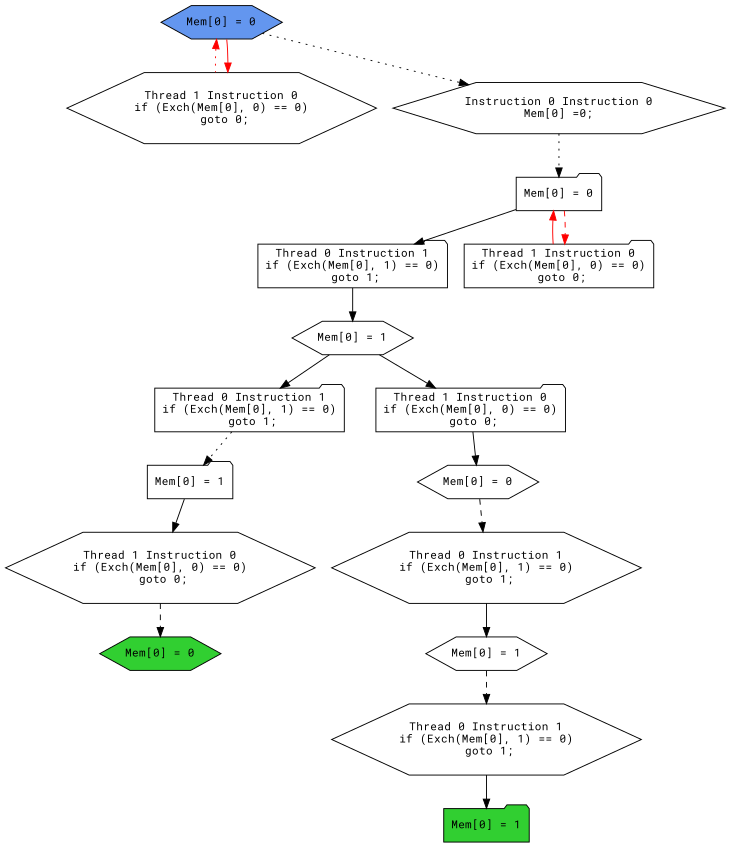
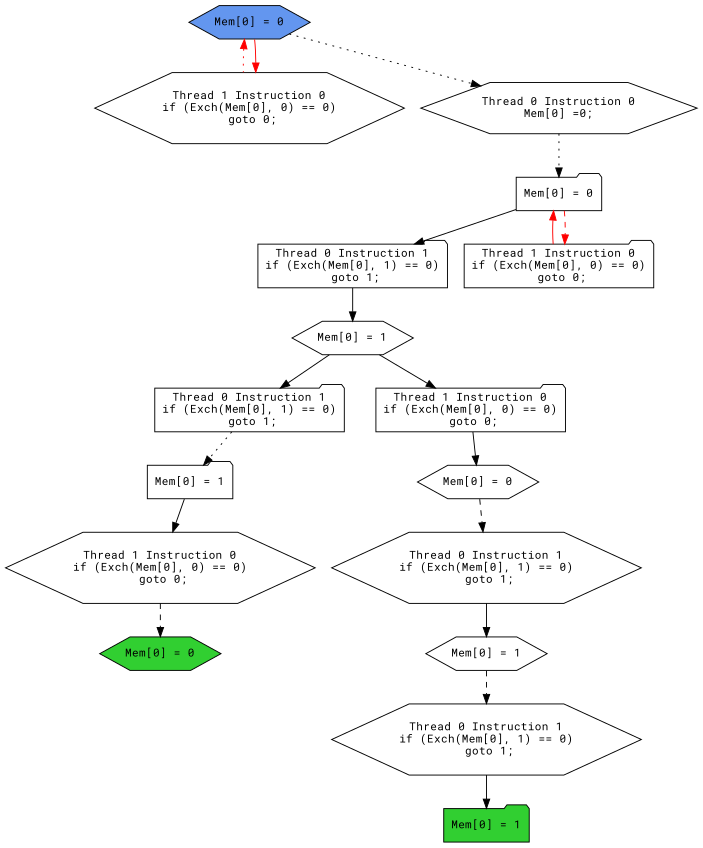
  digraph {
    fontsize=12
    rankdir=TB
    fontname="Roboto Mono"
    node [fillcolor="#ffffff" fontcolor="#000000" fontsize=12 shape=hexagon style="filled, solid" fontname="Roboto Mono"]
    edge [color="#000000" dir=forward fontcolor="#ffffff" fontsize=12 style=solid uuid="<A6, START$0>" weight=1 fontname="Roboto Mono"]
    n1 [label="Thread 0 Instruction 1\nif (Exch(Mem[0], 1) == 0)\n goto 1;" uuid=A0]
    n2 [fillcolor="#31cf31" label="Mem[0] = 1" shape=folder uuid=END0]
    n3 [label="Thread 0 Instruction 1\nif (Exch(Mem[0], 1) == 0)\n goto 1;" uuid=A1]
    n4 [label="Mem[0] = 1" uuid=S4]
    n5 [label="Thread 0 Instruction 1\nif (Exch(Mem[0], 1) == 0)\n goto 1;" shape=folder uuid=A2]
    n6 [label="Mem[0] = 1" shape=folder uuid=S3]
    n7 [label="Thread 1 Instruction 0\nif (Exch(Mem[0], 0) == 0)\n goto 0;" uuid=A4]
    n8 [label="Thread 0 Instruction 1\nif (Exch(Mem[0], 1) == 0)\n goto 1;" shape=folder uuid=A3]
    n9 [label="Mem[0] = 1" uuid=S2]
    n10 [label="Thread 1 Instruction 0\nif (Exch(Mem[0], 0) == 0)\n goto 0;" shape=folder uuid=A5]
    n11 [fillcolor="#31cf31" label="Mem[0] = 0" uuid=END1]
    n12 [label="Mem[0] = 0" uuid=S1]
    n13 [fillcolor="#6396ef" label="Mem[0] = 0" uuid="START$0"]
    n14 [label="Thread 1 Instruction 0\nif (Exch(Mem[0], 0) == 0)\n goto 0;" uuid=A6]
-   n15 [label="Instruction 0 Instruction 0\nMem[0] =0;" uuid=A7]
+   n15 [label="Thread 0 Instruction 0\nMem[0] =0;" uuid=A7]
    n16 [label="Mem[0] = 0" shape=folder uuid=S0]
    n17 [label="Thread 1 Instruction 0\nif (Exch(Mem[0], 0) == 0)\n goto 0;" shape=folder uuid=A8]
    n1 -> n2 [uuid="<A0, END0>"]
    n3 -> n4 [uuid="<A1, S4>"]
    n4 -> n1 [style=dashed uuid="<A0, S4>"]
    n5 -> n6 [style=dotted uuid="<A2, S3>"]
    n6 -> n7 [uuid="<A4, S3>"]
    n7 -> n11 [style=dashed uuid="<A4, END1>"]
    n8 -> n9 [uuid="<A3, S2>"]
    n9 -> n5 [uuid="<A2, S2>"]
    n9 -> n10 [uuid="<A5, S2>"]
    n10 -> n12 [uuid="<A5, S1>"]
    n12 -> n3 [style=dashed uuid="<A1, S1>"]
    n13 -> n14 [color="#ff0000" dir=back style=dotted]
    n13 -> n14 [color="#ff0000"]
    n13 -> n15 [style=dotted uuid="<A7, START$0>"]
    n15 -> n16 [style=dotted uuid="<A7, S0>"]
    n16 -> n8 [uuid="<A3, S0>"]
    n16 -> n17 [color="#ff0000" dir=back uuid="<A8, S0>"]
    n16 -> n17 [color="#ff0000" style=dashed uuid="<A8, S0>"]
  }
